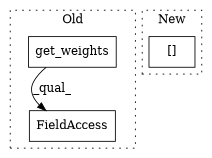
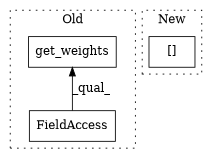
  digraph {
    node [shape=box]
    n1 [a=32 l=13 label=get_weights s=12060]
    n2 [a=22 l=11 label=FieldAccess s=12321]
    n3 [a=2 l="14,1" label="[]" s="12302,12318"]
    subgraph cluster_1 {
      label=Old
      style=dotted
      n1
      n2
    }
    subgraph cluster_2 {
      label=New
      style=dotted
      n3
    }
-   n1 -> n2 [label=_qual_]
+   n2 -> n1 [label=_qual_]
  }
